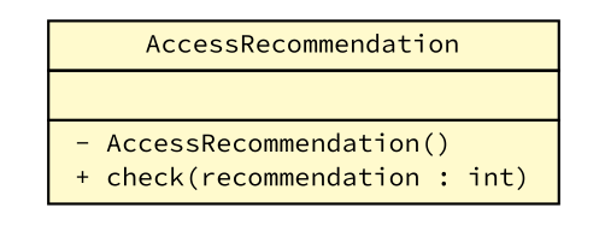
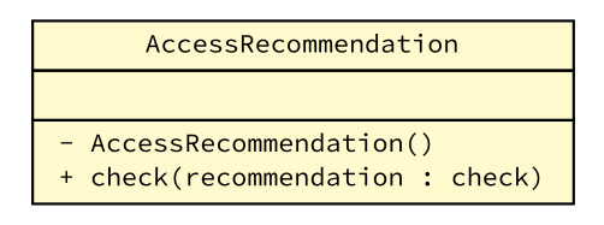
  digraph {
    nodesep=0.25
    ranksep=0.5
    fontname="Source Code Pro"
-   n1 [fontcolor=black fontname="Source Code Pro" fontsize=10.0 label=<<table title="org.ietf.nea.pb.validate.rules.AccessRecommendation" border="0" cellborder="1" cellspacing="0" cellpadding="2" port="p" bgcolor="lemonChiffon" href="./AccessRecommendation.html"> 		<tr><td><table border="0" cellspacing="0" cellpadding="1"> <tr><td align="center" balign="center"> AccessRecommendation </td></tr> 		</table></td></tr> 		<tr><td><table border="0" cellspacing="0" cellpadding="1"> <tr><td align="left" balign="left">  </td></tr> 		</table></td></tr> 		<tr><td><table border="0" cellspacing="0" cellpadding="1"> <tr><td align="left" balign="left"> - AccessRecommendation() </td></tr> <tr><td align="left" balign="left"> + check(recommendation : int) </td></tr> 		</table></td></tr> 		</table>> shape=plaintext]
+   n1 [fontcolor=black fontname="Source Code Pro" fontsize=10.0 label=<<table title="org.ietf.nea.pb.validate.rules.AccessRecommendation" border="0" cellborder="1" cellspacing="0" cellpadding="2" port="p" bgcolor="lemonChiffon" href="./AccessRecommendation.html"> 		<tr><td><table border="0" cellspacing="0" cellpadding="1"> <tr><td align="center" balign="center"> AccessRecommendation </td></tr> 		</table></td></tr> 		<tr><td><table border="0" cellspacing="0" cellpadding="1"> <tr><td align="left" balign="left">  </td></tr> 		</table></td></tr> 		<tr><td><table border="0" cellspacing="0" cellpadding="1"> <tr><td align="left" balign="left"> - AccessRecommendation() </td></tr> <tr><td align="left" balign="left"> + check(recommendation : check) </td></tr> 		</table></td></tr> 		</table>> shape=plaintext]
  }
